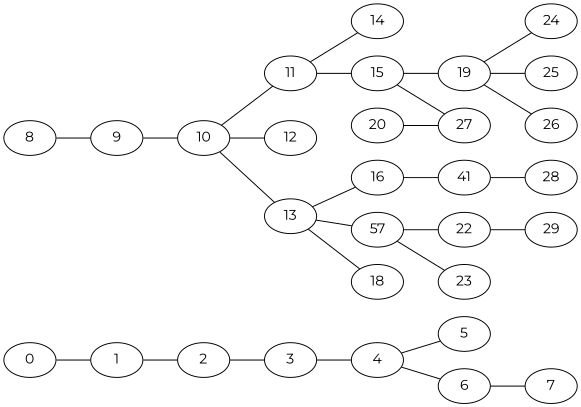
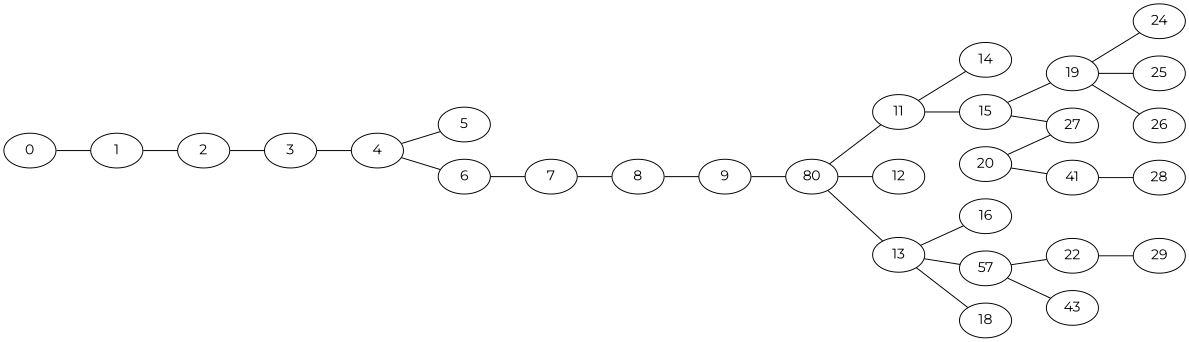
  graph {
    fontname=Montserrat
    rankdir=LR
    node [fontname=Montserrat]
    edge [fontname=Montserrat]
    0
    1
    2
    3
    4
    5
    6
    7
    8
    9
-   10
+   10 [label=80]
    11
    12
    13
    14
    15
    16
    n18 [label=57]
    18
    19
    27
    n22 [label=41]
    22
-   23
+   23 [label=43]
    24
    25
    26
    20
    28
    29
    0 -- 1
    1 -- 2
    2 -- 3
    3 -- 4
    4 -- 5
    4 -- 6
    6 -- 7
+   7 -- 8
    8 -- 9
    9 -- 10
    10 -- 11
    10 -- 12
    10 -- 13
    11 -- 14
    11 -- 15
    13 -- 16
    13 -- n18
    13 -- 18
    15 -- 19
    15 -- 27
-   16 -- n22
+   20 -- n22
    n18 -- 22
    n18 -- 23
    19 -- 24
    19 -- 25
    19 -- 26
    n22 -- 28
    22 -- 29
    20 -- 27
  }
